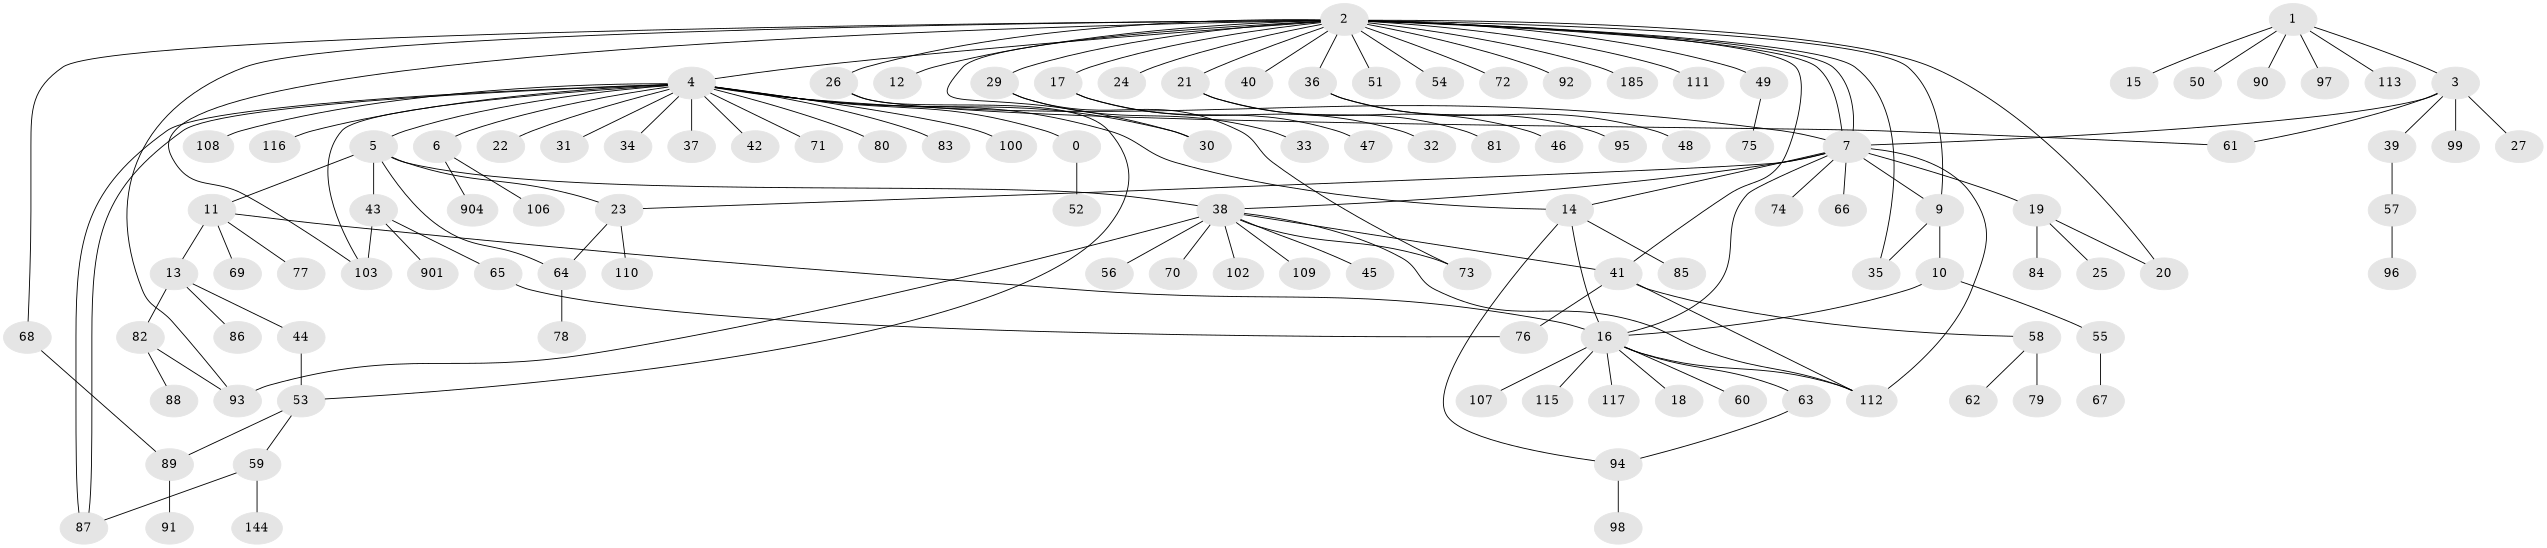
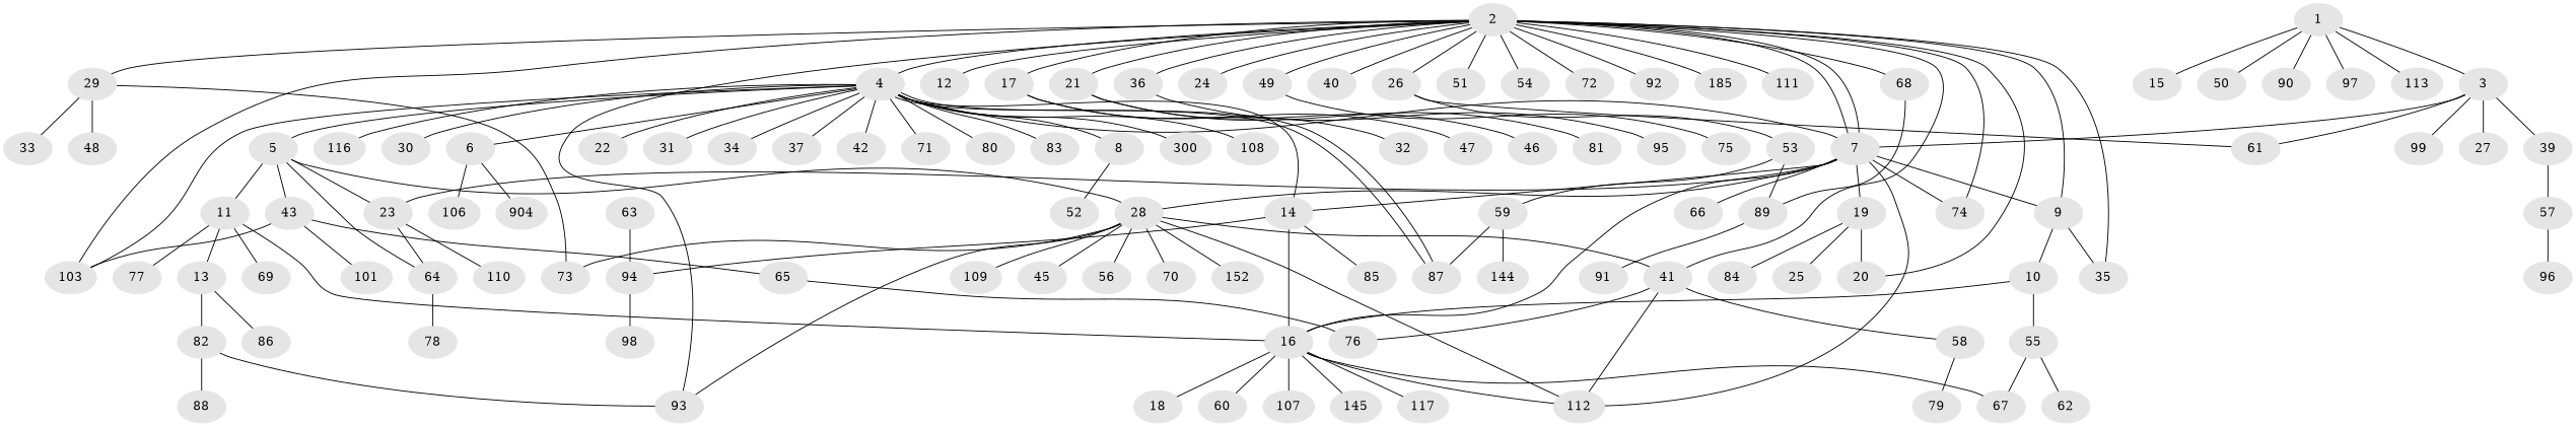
  graph {
    node [color=gray90 style=filled]
    1
    3
    15
    50
    90
    97
    113
    2
    4
    7
    9
    12
    17
    20
    21
    24
    26
    29
    30
    35
    36
    40
    41
    49
    51
    54
    68
    72
    92
    93
    103
    n32 [label=185]
    111
    27
    39
    61
    99
    5
    6
-   8 [label=0]
+   8
    14
    22
    31
    34
    37
    42
    71
    80
    83
    87
-   100
+   100 [label=300]
    108
    116
-   28 [label=38]
+   28
    23
    16
    19
    66
    74
    112
    10
    32
    47
    46
    81
    53
    45
    56
    70
    73
-   102
+   102 [label=152]
    109
    33
    48
    95
    58
    76
    75
    89
    57
    11
    43
    64
    n84 [label=904]
    106
    52
    85
    94
    13
    69
    77
    110
    65
-   101 [label=901]
+   101
    78
    18
    60
    63
    107
-   115
+   115 [label=145]
    117
    25
    84
    55
    62
    67
-   44
    82
    86
    88
    98
    59
    96
    79
    n115 [label=144]
    91
    1 -- 3
    1 -- 15
    1 -- 50
    1 -- 90
    1 -- 97
    1 -- 113
    3 -- 7
    3 -- 27
    3 -- 39
    3 -- 61
    3 -- 99
    2 -- 4
    2 -- 7
    2 -- 7
    2 -- 9
    2 -- 12
    2 -- 17
    2 -- 20
    2 -- 21
    2 -- 24
    2 -- 26
    2 -- 29
-   2 -- 30
+   2 -- 74
    2 -- 35
    2 -- 36
    2 -- 40
    2 -- 41
    2 -- 49
    2 -- 51
    2 -- 54
    2 -- 68
    2 -- 72
    2 -- 92
    2 -- 93
    2 -- 103
    2 -- n32
    2 -- 111
    4 -- 7
    4 -- 30
    4 -- 103
    4 -- 5
    4 -- 6
    4 -- 8
    4 -- 14
    4 -- 22
    4 -- 31
    4 -- 34
    4 -- 37
    4 -- 42
    4 -- 71
    4 -- 80
    4 -- 83
    4 -- 87
    4 -- 87
    4 -- 100
    4 -- 108
    4 -- 116
    7 -- 9
    7 -- 14
    7 -- 28
    7 -- 23
    7 -- 16
    7 -- 19
    7 -- 66
    7 -- 74
    7 -- 112
    9 -- 35
    9 -- 10
    17 -- 32
    17 -- 47
    21 -- 46
    21 -- 81
    26 -- 61
    26 -- 53
    29 -- 73
    29 -- 33
-   36 -- 48
+   29 -- 48
    36 -- 95
    41 -- 112
    41 -- 58
    41 -- 76
    49 -- 75
    68 -- 89
    39 -- 57
    5 -- 28
    5 -- 23
    5 -- 11
    5 -- 43
    5 -- 64
    6 -- n84
    6 -- 106
    8 -- 52
    14 -- 16
    14 -- 85
    14 -- 94
    28 -- 41
    28 -- 93
    28 -- 112
    28 -- 45
    28 -- 56
    28 -- 70
    28 -- 73
    28 -- 102
    28 -- 109
    23 -- 64
    23 -- 110
    16 -- 112
    16 -- 18
    16 -- 60
-   16 -- 63
+   16 -- 67
    16 -- 107
    16 -- 115
    16 -- 117
    19 -- 20
    19 -- 25
    19 -- 84
    10 -- 16
    10 -- 55
    53 -- 89
    53 -- 59
    58 -- 79
    89 -- 91
    57 -- 96
    11 -- 16
    11 -- 13
    11 -- 69
    11 -- 77
    43 -- 103
    43 -- 65
    43 -- 101
    64 -- 78
    94 -- 98
-   13 -- 44
    13 -- 82
    13 -- 86
    65 -- 76
    63 -- 94
-   58 -- 62
+   55 -- 62
    55 -- 67
-   44 -- 53
    82 -- 93
    82 -- 88
    59 -- 87
    59 -- n115
  }
